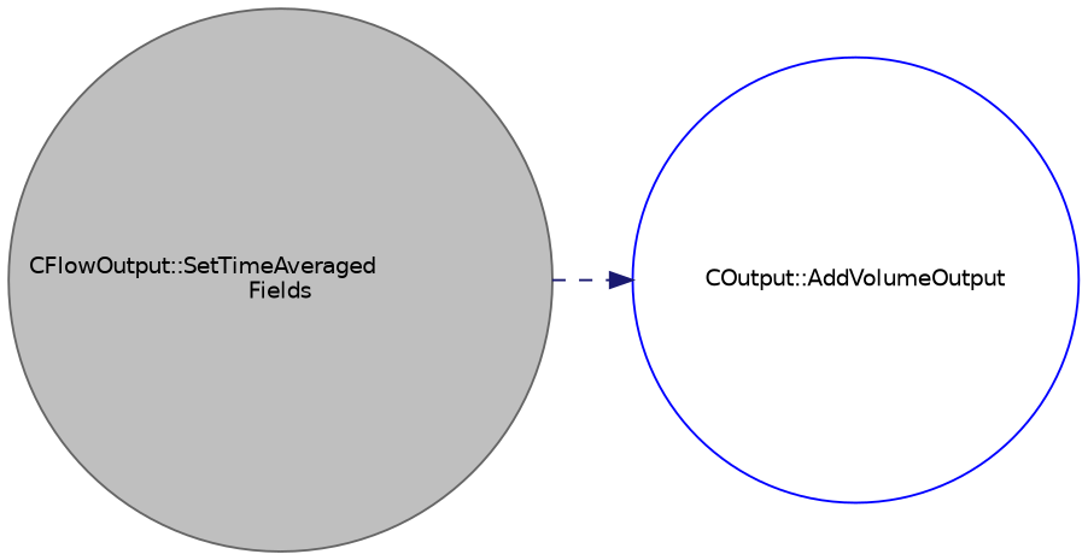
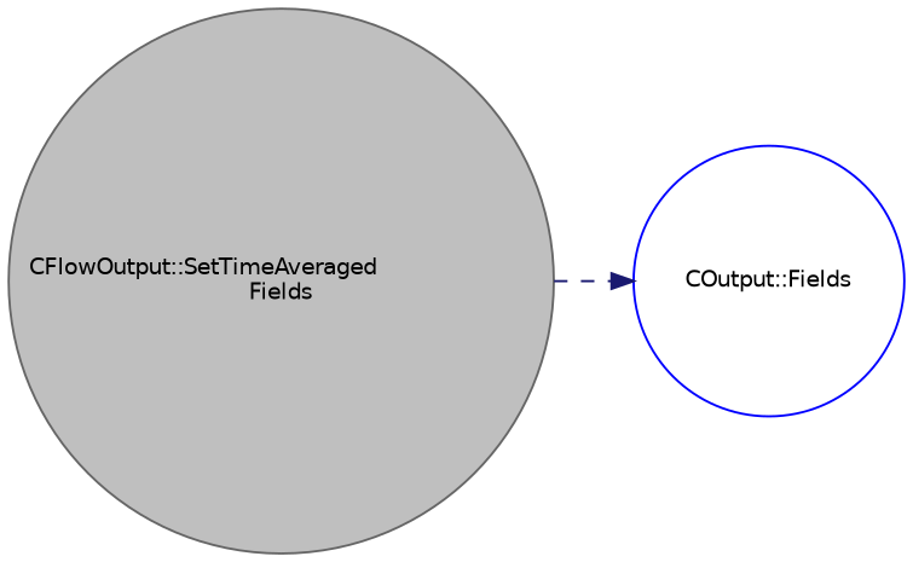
  digraph {
    rankdir=LR
    node [fontname=Helvetica fontsize=10 shape=circle style=filled]
    n1 [color=gray40 fillcolor=grey75 fontcolor=black height=0.2 label="CFlowOutput::SetTimeAveraged\lFields" width=0.4]
-   n2 [color=blue fillcolor=white height=0.2 label="COutput::AddVolumeOutput" width=0.4]
+   n2 [color=blue fillcolor=white height=0.2 label="COutput::Fields" width=0.4]
    n1 -> n2 [color=midnightblue fontname=Helvetica fontsize=10 labelfontname=Helvetica labelfontsize=10 style=dashed]
  }
